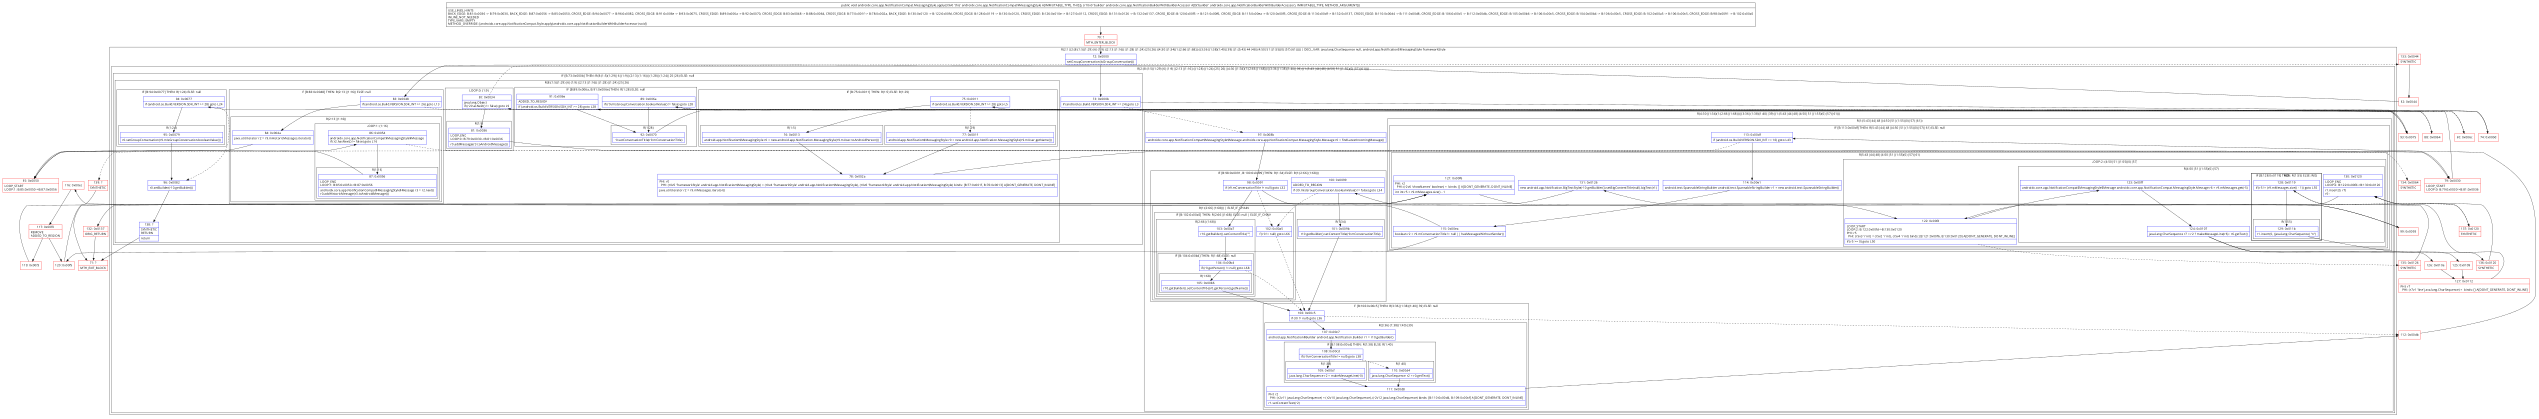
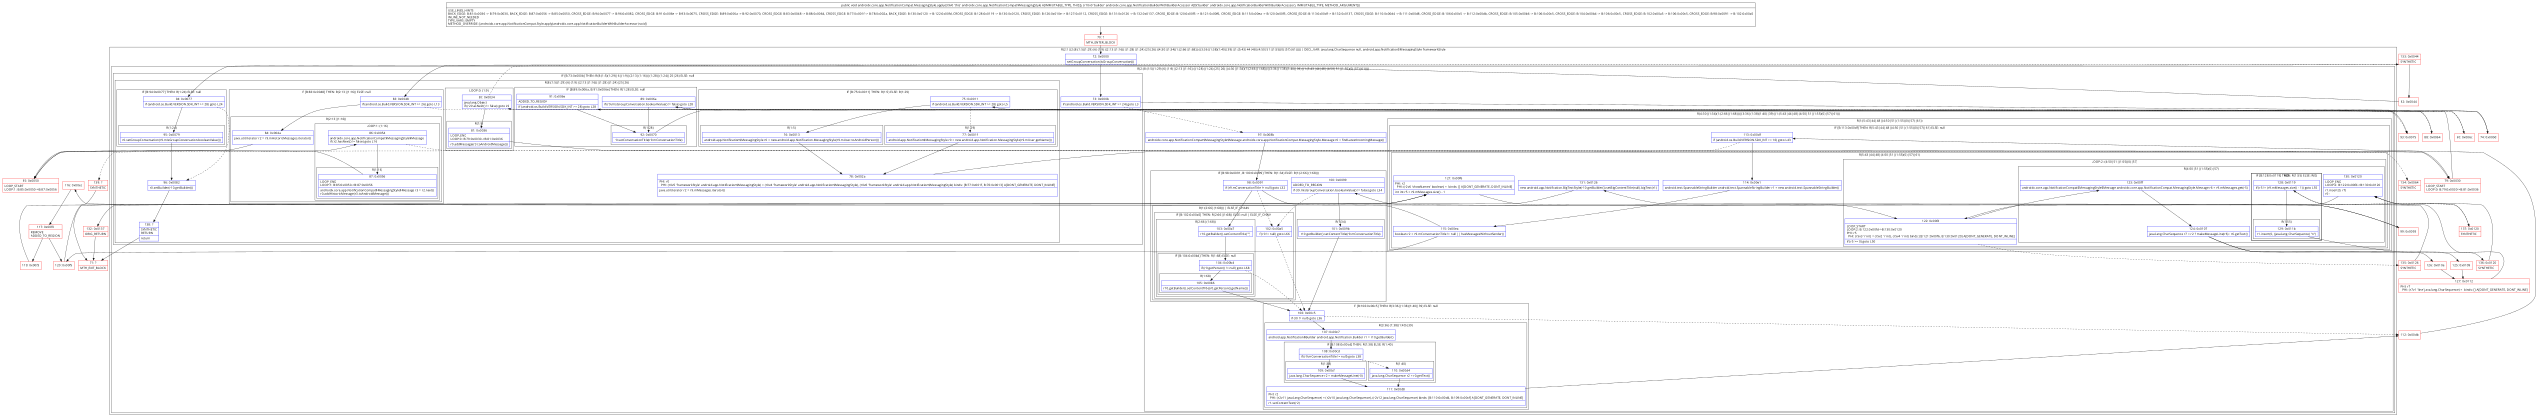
  digraph {
    fontname="Open Sans"
    node [color=blue fontname="Open Sans" shape=record]
    edge [fontname="Open Sans"]
    n1 [label="{76\:\ 0x0013|android.app.Notification$MessagingStyle r0 = new android.app.Notification.MessagingStyle(r9.mUser.toAndroidPerson())\l}"]
    n2 [label="{77\:\ 0x001f|android.app.Notification$MessagingStyle r0 = new android.app.Notification.MessagingStyle(r9.mUser.getName())\l}"]
    n3 [label="{75\:\ 0x0011|if (android.os.Build.VERSION.SDK_INT \>= 28) goto L5\l}"]
    n4 [label="{81\:\ 0x0036|LOOP_END\lLOOP:0: B:79:0x0030\-\>B:81:0x0036\l|r0.addMessage(r3.toAndroidMessage())\l}"]
    n5 [label="{80\:\ 0x0034|java.lang.Object \lif (r2.hasNext() != false) goto L9\l}"]
    n6 [label="{87\:\ 0x0056|LOOP_END\lLOOP:1: B:85:0x0050\-\>B:87:0x0056\l|androidx.core.app.NotificationCompat$MessagingStyle$Message r3 = r2.next()\lr0.addHistoricMessage(r3.toAndroidMessage())\l}"]
    n7 [label="{86\:\ 0x0054|androidx.core.app.NotificationCompat$MessagingStyle$Message \lif (r2.hasNext() != false) goto L16\l}"]
    n8 [label="{84\:\ 0x004a|java.util.Iterator r2 = r9.mHistoricMessages.iterator()\l\l}"]
    n9 [label="{83\:\ 0x0048|if (android.os.Build.VERSION.SDK_INT \>= 26) goto L13\l}"]
    n10 [label="{92\:\ 0x0070|r0.setConversationTitle(r9.mConversationTitle)\l}"]
    n11 [label="{89\:\ 0x006a|if (r9.mIsGroupConversation.booleanValue() != false) goto L28\l}"]
    n12 [label="{91\:\ 0x006e|ADDED_TO_REGION\l|if (android.os.Build.VERSION.SDK_INT \>= 28) goto L28\l}"]
    n13 [label="{95\:\ 0x0079|r0.setGroupConversation(r9.mIsGroupConversation.booleanValue())\l}"]
    n14 [label="{94\:\ 0x0077|if (android.os.Build.VERSION.SDK_INT \>= 28) goto L24\l}"]
    n15 [label="{78\:\ 0x002a|PHI: r0 \l  PHI: (r0v5 'frameworkStyle' android.app.Notification$MessagingStyle) = (r0v4 'frameworkStyle' android.app.Notification$MessagingStyle), (r0v6 'frameworkStyle' android.app.Notification$MessagingStyle) binds: [B:77:0x001f, B:76:0x0013] A[DONT_GENERATE, DONT_INLINE]\l|java.util.Iterator r2 = r9.mMessages.iterator()\l\l}"]
    n16 [label="{96\:\ 0x0082|r0.setBuilder(r10.getBuilder())\l}"]
    n17 [label="{138\:\ ?|SYNTHETIC\lRETURN\l|return\l}"]
    n18 [label="{73\:\ 0x000b|if (android.os.Build.VERSION.SDK_INT \>= 24) goto L3\l}"]
    n19 [label="{101\:\ 0x009b|r10.getBuilder().setContentTitle(r9.mConversationTitle)\l}"]
    n20 [label="{105\:\ 0x00b6|r10.getBuilder().setContentTitle(r0.getPerson().getName())\l}"]
    n21 [label="{104\:\ 0x00b4|if (r0.getPerson() != null) goto L68\l}"]
    n22 [label="{103\:\ 0x00a7|r10.getBuilder().setContentTitle(\"\")\l}"]
    n23 [label="{102\:\ 0x00a5|if (r0 != null) goto L66\l}"]
    n24 [label="{98\:\ 0x0091|if (r9.mConversationTitle != null) goto L32\l}"]
    n25 [label="{100\:\ 0x0099|ADDED_TO_REGION\l|if (r9.mIsGroupConversation.booleanValue() != false) goto L34\l}"]
    n26 [label="{109\:\ 0x00cf|java.lang.CharSequence r2 = makeMessageLine(r0)\l}"]
    n27 [label="{110\:\ 0x00d4|java.lang.CharSequence r2 = r0.getText()\l}"]
    n28 [label="{108\:\ 0x00cd|if (r9.mConversationTitle != null) goto L38\l}"]
    n29 [label="{107\:\ 0x00c7|android.app.Notification$Builder android.app.Notification.Builder r1 = r10.getBuilder()\l}"]
    n30 [label="{111\:\ 0x00d8|PHI: r2 \l  PHI: (r2v11 java.lang.CharSequence) = (r2v10 java.lang.CharSequence), (r2v12 java.lang.CharSequence) binds: [B:110:0x00d4, B:109:0x00cf] A[DONT_GENERATE, DONT_INLINE]\l|r1.setContentText(r2)\l}"]
    n31 [label="{106\:\ 0x00c5|if (r0 != null) goto L36\l}"]
    n32 [label="{129\:\ 0x011b|r1.insert(0, (java.lang.CharSequence) \"n\")\l}"]
    n33 [label="{128\:\ 0x0119|if (r5 != (r9.mMessages.size() \- 1)) goto L55\l}"]
    n34 [label="{123\:\ 0x00ff|androidx.core.app.NotificationCompat$MessagingStyle$Message androidx.core.app.NotificationCompat.MessagingStyle.Message r6 = r9.mMessages.get(r5)\l}"]
    n35 [label="{124\:\ 0x0107|java.lang.CharSequence r7 = r2 ? makeMessageLine(r6) : r6.getText()\l}"]
    n36 [label="{130\:\ 0x0120|LOOP_END\lLOOP:2: B:122:0x00fd\-\>B:130:0x0120\l|r1.insert(0, r7)\lr5\-\-\l}"]
    n37 [label="{122\:\ 0x00fd|LOOP_START\lLOOP:2: B:122:0x00fd\-\>B:130:0x0120\lPHI: r5 \l  PHI: (r5v3 'i' int) = (r5v2 'i' int), (r5v4 'i' int) binds: [B:121:0x00f6, B:130:0x0120] A[DONT_GENERATE, DONT_INLINE]\l|if (r5 \>= 0) goto L50\l}"]
    n38 [label="{114\:\ 0x00e1|android.text.SpannableStringBuilder android.text.SpannableStringBuilder r1 = new android.text.SpannableStringBuilder()\l}"]
    n39 [label="{115\:\ 0x00ea|boolean r2 = r9.mConversationTitle != null \|\| hasMessagesWithoutSender()\l}"]
    n40 [label="{121\:\ 0x00f6|PHI: r2 \l  PHI: (r2v6 'showNames' boolean) =  binds: [] A[DONT_GENERATE, DONT_INLINE]\l|int int r5 = r9.mMessages.size() \- 1\l}"]
    n41 [label="{131\:\ 0x0126|new android.app.Notification.BigTextStyle(r10.getBuilder()).setBigContentTitle(null).bigText(r1)\l}"]
    n42 [label="{113\:\ 0x00df|if (android.os.Build.VERSION.SDK_INT \>= 16) goto L43\l}"]
    n43 [label="{97\:\ 0x008b|androidx.core.app.NotificationCompat$MessagingStyle$Message androidx.core.app.NotificationCompat.MessagingStyle.Message r0 = findLatestIncomingMessage()\l}"]
    n44 [label="{72\:\ 0x0000|setGroupConversation(isGroupConversation())\l}"]
    n45 [color=red label="{79\:\ 0x0030|LOOP_START\lLOOP:0: B:79:0x0030\-\>B:81:0x0036\l}"]
    n46 [color=red label="{133\:\ 0x0044|SYNTHETIC\l}"]
    n47 [color=red label="{85\:\ 0x0050|LOOP_START\lLOOP:1: B:85:0x0050\-\>B:87:0x0056\l}"]
    n48 [color=red label="{134\:\ 0x0064|SYNTHETIC\l}"]
    n49 [color=red label="{88\:\ 0x0064}"]
    n50 [color=red label="{93\:\ 0x0075}"]
    n51 [color=red label="{90\:\ 0x006c}"]
    n52 [color=red label="{71\:\ ?|MTH_EXIT_BLOCK\l}"]
    n53 [color=red label="{74\:\ 0x000d}"]
    n54 [color=red label="{99\:\ 0x0093}"]
    n55 [color=red label="{112\:\ 0x00db}"]
    n56 [color=red label="{136\:\ 0x0120|SYNTHETIC\l}"]
    n57 [color=red label="{137\:\ 0x0120|SYNTHETIC\l}"]
    n58 [color=red label="{125\:\ 0x0109}"]
    n59 [color=red label="{126\:\ 0x010e}"]
    n60 [color=red label="{135\:\ 0x0126|SYNTHETIC\l}"]
    n61 [color=red label="{116\:\ 0x00ec}"]
    n62 [color=red label="{120\:\ 0x00f5}"]
    n63 [color=red label="{132\:\ 0x0137|ORIG_RETURN\l}"]
    n64 [color=red label="{139\:\ ?|SYNTHETIC\l}"]
    n65 [color=red label="{82\:\ 0x0044}"]
    n66 [color=red label="{117\:\ 0x00f0|REMOVE\lADDED_TO_REGION\l}"]
    n67 [color=red label="{127\:\ 0x0112|PHI: r7 \l  PHI: (r7v1 'line' java.lang.CharSequence) =  binds: [] A[DONT_GENERATE, DONT_INLINE]\l}"]
    n68 [color=red label="{70\:\ ?|MTH_ENTER_BLOCK\l}"]
    n69 [color=red label="{119\:\ 0x00f3}"]
    n70 [label="{public void androidx.core.app.NotificationCompat.MessagingStyle.apply((r9v0 'this' androidx.core.app.NotificationCompat$MessagingStyle A[IMMUTABLE_TYPE, THIS]), (r10v0 'builder' androidx.core.app.NotificationBuilderWithBuilderAccessor A[D('builder' androidx.core.app.NotificationBuilderWithBuilderAccessor), IMMUTABLE_TYPE, METHOD_ARGUMENT]))  | USE_LINES_HINTS\lBACK_EDGE: B:81:0x0036 \-\> B:79:0x0030, BACK_EDGE: B:87:0x0056 \-\> B:85:0x0050, CROSS_EDGE: B:94:0x0077 \-\> B:96:0x0082, CROSS_EDGE: B:91:0x006e \-\> B:93:0x0075, CROSS_EDGE: B:89:0x006a \-\> B:92:0x0070, CROSS_EDGE: B:83:0x0048 \-\> B:88:0x0064, CROSS_EDGE: B:77:0x001f \-\> B:78:0x002a, BACK_EDGE: B:130:0x0120 \-\> B:122:0x00fd, CROSS_EDGE: B:128:0x0119 \-\> B:130:0x0120, CROSS_EDGE: B:126:0x010e \-\> B:127:0x0112, CROSS_EDGE: B:131:0x0126 \-\> B:132:0x0137, CROSS_EDGE: B:120:0x00f5 \-\> B:121:0x00f6, CROSS_EDGE: B:115:0x00ea \-\> B:120:0x00f5, CROSS_EDGE: B:113:0x00df \-\> B:132:0x0137, CROSS_EDGE: B:110:0x00d4 \-\> B:111:0x00d8, CROSS_EDGE: B:106:0x00c5 \-\> B:112:0x00db, CROSS_EDGE: B:105:0x00b6 \-\> B:106:0x00c5, CROSS_EDGE: B:104:0x00b4 \-\> B:106:0x00c5, CROSS_EDGE: B:102:0x00a5 \-\> B:106:0x00c5, CROSS_EDGE: B:98:0x0091 \-\> B:102:0x00a5\lINLINE_NOT_NEEDED\lTYPE_VARS: EMPTY\lMETHOD_OVERRIDE: [androidx.core.app.NotificationCompat.Style.apply(androidx.core.app.NotificationBuilderWithBuilderAccessor):void]\l}" color=""]
    subgraph cluster_1 {
      label="R(2:1|(2:(8:(1:5)(1:29)|6|(1:9)|(2:13|(1:16))|(1:28)|(1:24)|25|26)|(4:30|(1:34)(1:(2:66|(1:68)))|(3:36|(1:38)(1:40)|39)|(1:(5:43|44|48|(4:50|51|(1:55)(0)|57)|61))))) | DECL_VAR: java.lang.CharSequence null, android.app.Notification$MessagingStyle frameworkStyle\l"
      n44
      subgraph cluster_2 {
        label="R(2:(8:(1:5)(1:29)|6|(1:9)|(2:13|(1:16))|(1:28)|(1:24)|25|26)|(4:30|(1:34)(1:(2:66|(1:68)))|(3:36|(1:38)(1:40)|39)|(1:(5:43|44|48|(4:50|51|(1:55)(0)|57)|61))))"
        subgraph cluster_3 {
          label="IF [B:73:0x000b] THEN: R(8:(1:5)(1:29)|6|(1:9)|(2:13|(1:16))|(1:28)|(1:24)|25|26) ELSE: null"
          n18
          subgraph cluster_4 {
            label="R(8:(1:5)(1:29)|6|(1:9)|(2:13|(1:16))|(1:28)|(1:24)|25|26)"
            n15
            n16
            n17
            subgraph cluster_5 {
              label="IF [B:75:0x0011] THEN: R(1:5) ELSE: R(1:29)"
              n3
              subgraph cluster_6 {
                label="R(1:5)"
                n1
              }
              subgraph cluster_7 {
                label="R(1:29)"
                n2
              }
            }
            subgraph cluster_8 {
              label="LOOP:0: (1:9)"
              n5
              subgraph cluster_9 {
                label="R(1:9)"
                n4
              }
            }
            subgraph cluster_10 {
              label="IF [B:83:0x0048] THEN: R(2:13|(1:16)) ELSE: null"
              n9
              subgraph cluster_11 {
                label="R(2:13|(1:16))"
                n8
                subgraph cluster_12 {
                  label="LOOP:1: (1:16)"
                  n7
                  subgraph cluster_13 {
                    label="R(1:16)"
                    n6
                  }
                }
              }
            }
            subgraph cluster_14 {
              label="IF [B:89:0x006a, B:91:0x006e] THEN: R(1:28) ELSE: null"
              n11
              n12
              subgraph cluster_15 {
                label="R(1:28)"
                n10
              }
            }
            subgraph cluster_16 {
              label="IF [B:94:0x0077] THEN: R(1:24) ELSE: null"
              n14
              subgraph cluster_17 {
                label="R(1:24)"
                n13
              }
            }
          }
        }
        subgraph cluster_18 {
          label="R(4:30|(1:34)(1:(2:66|(1:68)))|(3:36|(1:38)(1:40)|39)|(1:(5:43|44|48|(4:50|51|(1:55)(0)|57)|61)))"
          n43
          subgraph cluster_19 {
            label="IF [B:98:0x0091, B:100:0x0099] THEN: R(1:34) ELSE: R(1:(2:66|(1:68)))"
            n24
            n25
            subgraph cluster_20 {
              label="R(1:34)"
              n19
            }
            subgraph cluster_21 {
              label="R(1:(2:66|(1:68))) | ELSE_IF_CHAIN\l"
              subgraph cluster_22 {
                label="IF [B:102:0x00a5] THEN: R(2:66|(1:68)) ELSE: null | ELSE_IF_CHAIN\l"
                n23
                subgraph cluster_23 {
                  label="R(2:66|(1:68))"
                  n22
                  subgraph cluster_24 {
                    label="IF [B:104:0x00b4] THEN: R(1:68) ELSE: null"
                    n21
                    subgraph cluster_25 {
                      label="R(1:68)"
                      n20
                    }
                  }
                }
              }
            }
          }
          subgraph cluster_26 {
            label="IF [B:106:0x00c5] THEN: R(3:36|(1:38)(1:40)|39) ELSE: null"
            n31
            subgraph cluster_27 {
              label="R(3:36|(1:38)(1:40)|39)"
              n29
              n30
              subgraph cluster_28 {
                label="IF [B:108:0x00cd] THEN: R(1:38) ELSE: R(1:40)"
                n28
                subgraph cluster_29 {
                  label="R(1:38)"
                  n26
                }
                subgraph cluster_30 {
                  label="R(1:40)"
                  n27
                }
              }
            }
          }
          subgraph cluster_31 {
            label="R(1:(5:43|44|48|(4:50|51|(1:55)(0)|57)|61))"
            subgraph cluster_32 {
              label="IF [B:113:0x00df] THEN: R(5:43|44|48|(4:50|51|(1:55)(0)|57)|61) ELSE: null"
              n42
              subgraph cluster_33 {
                label="R(5:43|44|48|(4:50|51|(1:55)(0)|57)|61)"
                n38
                n39
                n40
                n41
                subgraph cluster_34 {
                  label="LOOP:2: (4:50|51|(1:55)(0)|57)"
                  n37
                  subgraph cluster_35 {
                    label="R(4:50|51|(1:55)(0)|57)"
                    n34
                    n35
                    n36
                    subgraph cluster_36 {
                      label="IF [B:128:0x0119] THEN: R(1:55) ELSE: R(0)"
                      n33
                      subgraph cluster_37 {
                        label="R(1:55)"
                        n32
                      }
                      subgraph cluster_38 {
                        label="R(0)"
                      }
                    }
                  }
                }
              }
            }
          }
        }
      }
    }
    n1 -> n15
    n2 -> n15
    n3 -> n1
    n3 -> n2 [style=dashed]
    n4 -> n45
    n5 -> n4
    n5 -> n46 [style=dashed]
    n6 -> n47
    n7 -> n6
    n7 -> n48 [style=dashed]
    n8 -> n47
    n9 -> n8
    n9 -> n49 [style=dashed]
    n10 -> n50
    n11 -> n10
    n11 -> n51 [style=dashed]
    n12 -> n10
    n12 -> n50 [style=dashed]
    n13 -> n16
    n14 -> n13
    n14 -> n16 [style=dashed]
    n15 -> n45
    n16 -> n17
    n17 -> n52
    n18 -> n43 [style=dashed]
    n18 -> n53
    n19 -> n31
    n20 -> n31
    n21 -> n20
    n21 -> n31 [style=dashed]
    n22 -> n21
    n23 -> n31 [style=dashed]
    n24 -> n22
    n24 -> n23 [style=dashed]
    n24 -> n54
    n25 -> n19
    n25 -> n23 [style=dashed]
    n26 -> n30
    n27 -> n30
    n28 -> n26
    n28 -> n27 [style=dashed]
    n29 -> n28
    n30 -> n55
    n31 -> n29
    n31 -> n55 [style=dashed]
    n32 -> n56
    n33 -> n32
    n33 -> n57 [style=dashed]
    n34 -> n35
    n35 -> n58
    n35 -> n59
    n36 -> n37
    n37 -> n34
    n37 -> n60 [style=dashed]
    n38 -> n39
    n39 -> n61
    n39 -> n62
    n40 -> n37
    n41 -> n63
    n42 -> n38
    n42 -> n64 [style=dashed]
    n43 -> n24
    n44 -> n18
    n45 -> n5
    n46 -> n65
    n47 -> n7
    n49 -> n11
-   n50 -> n14
+   n46 -> n14
    n51 -> n12
    n53 -> n3
    n54 -> n25
    n55 -> n42
    n56 -> n36
    n57 -> n36
    n58 -> n67
    n59 -> n67
    n60 -> n41
    n61 -> n66
    n62 -> n40
    n63 -> n52
    n64 -> n52
    n65 -> n9
    n66 -> n62
    n66 -> n69
    n67 -> n33
    n68 -> n44
    n69 -> n40
    n70 -> n68
  }
